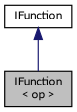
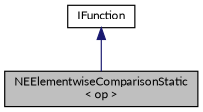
  digraph {
    fontname=Lato
    node [color=black fontname=Lato fontsize=10 shape=record style=filled]
-   n1 [fillcolor=grey75 fontcolor=black height=0.2 label="IFunction\l\< op \>" width=0.4]
+   n1 [fillcolor=grey75 fontcolor=black height=0.2 label="NEElementwiseComparisonStatic\l\< op \>" width=0.4]
    n2 [fillcolor=white height=0.2 label=IFunction width=0.4]
    n2 -> n1 [color=midnightblue dir=back fontname=Lato fontsize=10 labelfontname=Helvetica labelfontsize=10 style=solid]
  }
